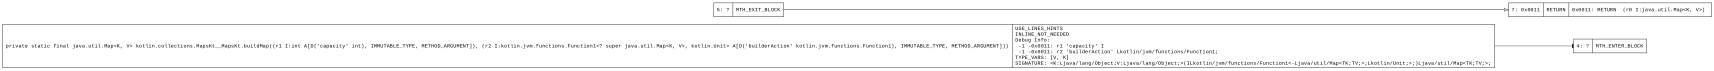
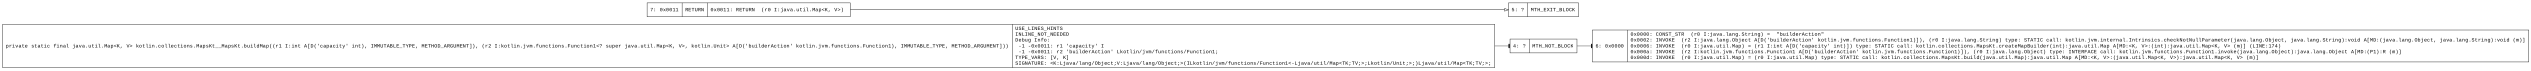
  digraph {
    fontname="Liberation Mono"
    rankdir=LR
    node [fontname="Liberation Mono" shape=record]
    edge [arrowhead=tee fontname="Liberation Mono"]
-   n1 [label="{4\:\ ?|MTH_ENTER_BLOCK\l}"]
+   n1 [label="{4\:\ ?|MTH_NOT_BLOCK\l}"]
+   n2 [label="{6\:\ 0x0000|0x0000: CONST_STR  (r0 I:java.lang.String) =  \"builderAction\" \l0x0002: INVOKE  (r2 I:java.lang.Object A[D('builderAction' kotlin.jvm.functions.Function1)]), (r0 I:java.lang.String) type: STATIC call: kotlin.jvm.internal.Intrinsics.checkNotNullParameter(java.lang.Object, java.lang.String):void A[MD:(java.lang.Object, java.lang.String):void (m)]\l0x0006: INVOKE  (r0 I:java.util.Map) = (r1 I:int A[D('capacity' int)]) type: STATIC call: kotlin.collections.MapsKt.createMapBuilder(int):java.util.Map A[MD:\<K, V\>:(int):java.util.Map\<K, V\> (m)] (LINE:174)\l0x000a: INVOKE  (r2 I:kotlin.jvm.functions.Function1 A[D('builderAction' kotlin.jvm.functions.Function1)]), (r0 I:java.lang.Object) type: INTERFACE call: kotlin.jvm.functions.Function1.invoke(java.lang.Object):java.lang.Object A[MD:(P1):R (m)]\l0x000d: INVOKE  (r0 I:java.util.Map) = (r0 I:java.util.Map) type: STATIC call: kotlin.collections.MapsKt.build(java.util.Map):java.util.Map A[MD:\<K, V\>:(java.util.Map\<K, V\>):java.util.Map\<K, V\> (m)]\l}"]
    n3 [label="{7\:\ 0x0011|RETURN\l|0x0011: RETURN  (r0 I:java.util.Map\<K, V\>) \l}"]
    n4 [label="{5\:\ ?|MTH_EXIT_BLOCK\l}"]
    n5 [label="{private static final java.util.Map\<K, V\> kotlin.collections.MapsKt__MapsKt.buildMap((r1 I:int A[D('capacity' int), IMMUTABLE_TYPE, METHOD_ARGUMENT]), (r2 I:kotlin.jvm.functions.Function1\<? super java.util.Map\<K, V\>, kotlin.Unit\> A[D('builderAction' kotlin.jvm.functions.Function1), IMMUTABLE_TYPE, METHOD_ARGUMENT]))  | USE_LINES_HINTS\lINLINE_NOT_NEEDED\lDebug Info:\l  \-1 \-0x0011: r1 'capacity' I\l  \-1 \-0x0011: r2 'builderAction' Lkotlin\/jvm\/functions\/Function1;\lTYPE_VARS: [V, K]\lSIGNATURE: \<K:Ljava\/lang\/Object;V:Ljava\/lang\/Object;\>(ILkotlin\/jvm\/functions\/Function1\<\-Ljava\/util\/Map\<TK;TV;\>;Lkotlin\/Unit;\>;)Ljava\/util\/Map\<TK;TV;\>;\l}"]
-   n4 -> n3 [arrowhead=onormal]
+   n1 -> n2
+   n3 -> n4 [arrowhead=onormal]
    n5 -> n1
  }
